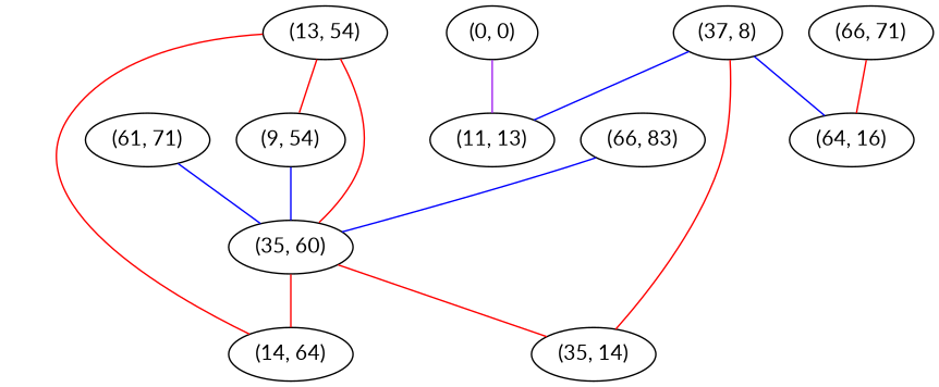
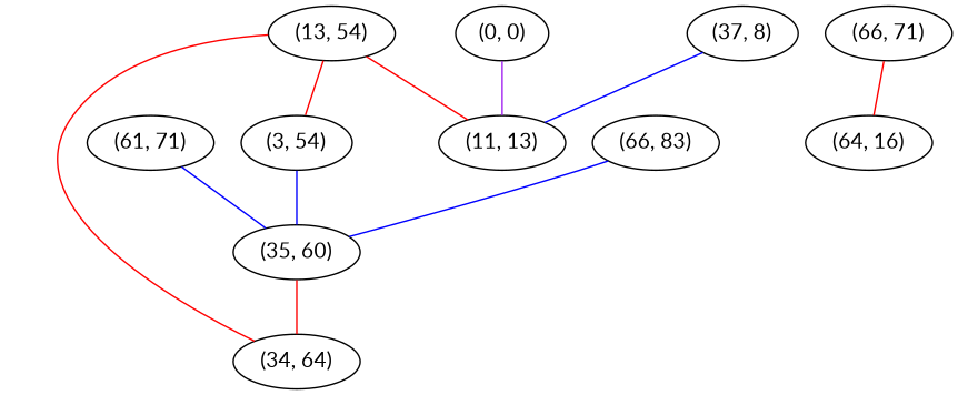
  graph {
    fontname=Lato
    node [fontname=Lato]
    edge [color=red fontname=Lato weight=1]
    "(13, 54)"
-   "(9, 54)"
-   "(14, 64)"
+   "(9, 54)" [label="(3, 54)"]
+   "(14, 64)" [label="(34, 64)"]
    "(11, 13)"
    "(35, 60)"
    "(66, 71)"
    "(64, 16)"
    "(66, 83)"
    "(61, 71)"
    "(37, 8)"
-   "(35, 14)"
    "(0, 0)"
    "(13, 54)" -- "(9, 54)"
    "(13, 54)" -- "(14, 64)"
-   "(13, 54)" -- "(35, 60)"
+   "(13, 54)" -- "(11, 13)"
    "(9, 54)" -- "(35, 60)" [color=blue weight=3]
    "(35, 60)" -- "(14, 64)" [weight=3]
-   "(35, 60)" -- "(35, 14)"
    "(66, 71)" -- "(64, 16)"
    "(66, 83)" -- "(35, 60)" [color=blue weight=3]
    "(61, 71)" -- "(35, 60)" [color=blue weight=3]
    "(37, 8)" -- "(11, 13)" [color=blue weight=3]
-   "(37, 8)" -- "(64, 16)" [color=blue weight=3]
-   "(37, 8)" -- "(35, 14)"
    "(0, 0)" -- "(11, 13)" [color=purple weight=4]
  }
